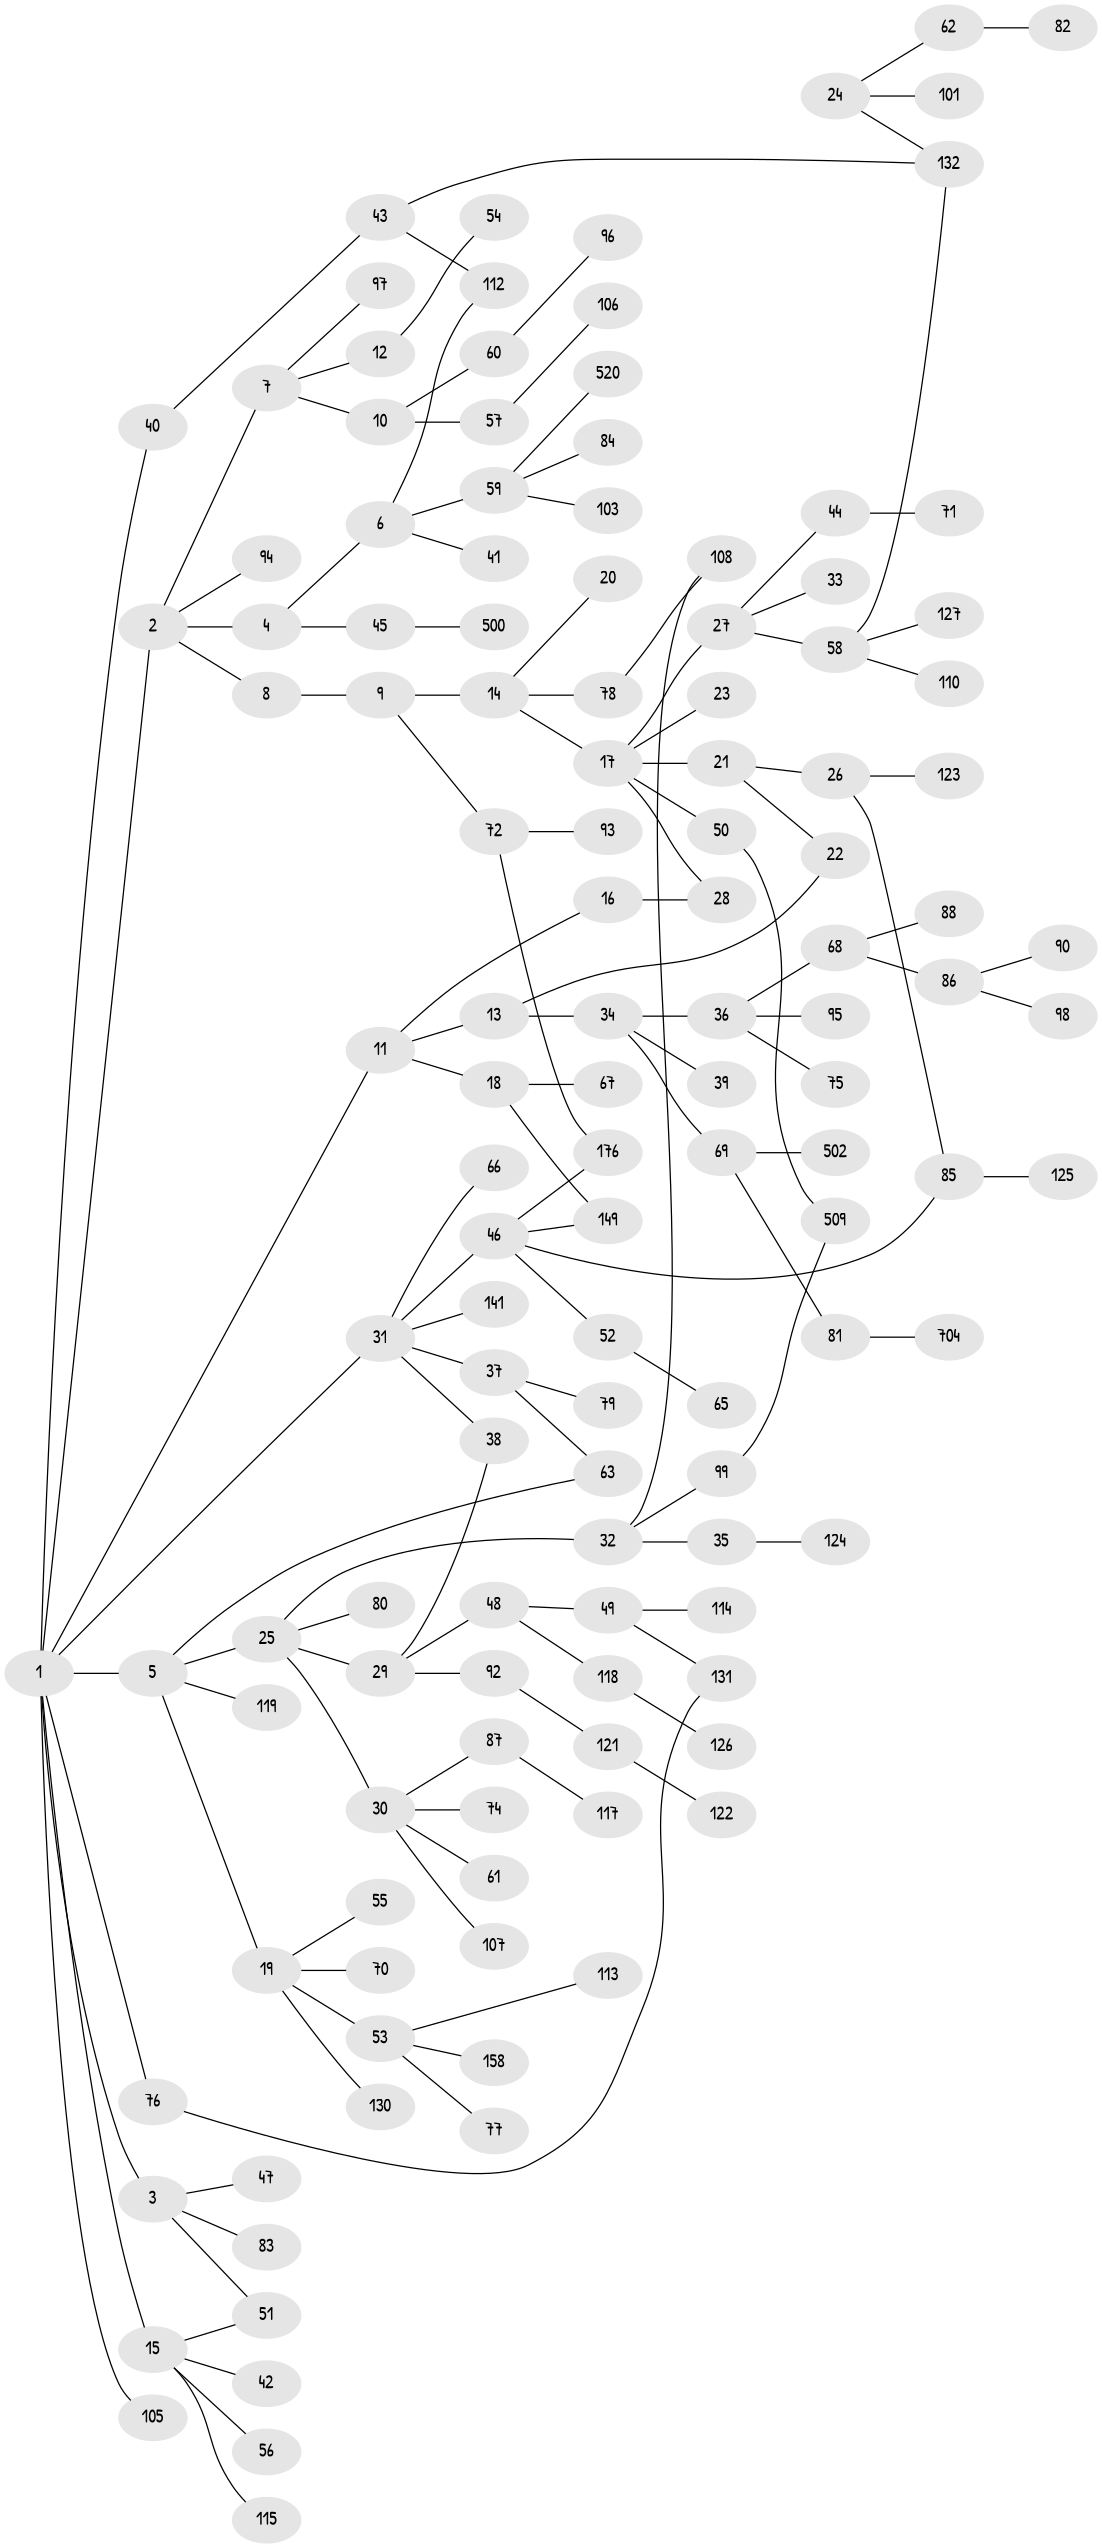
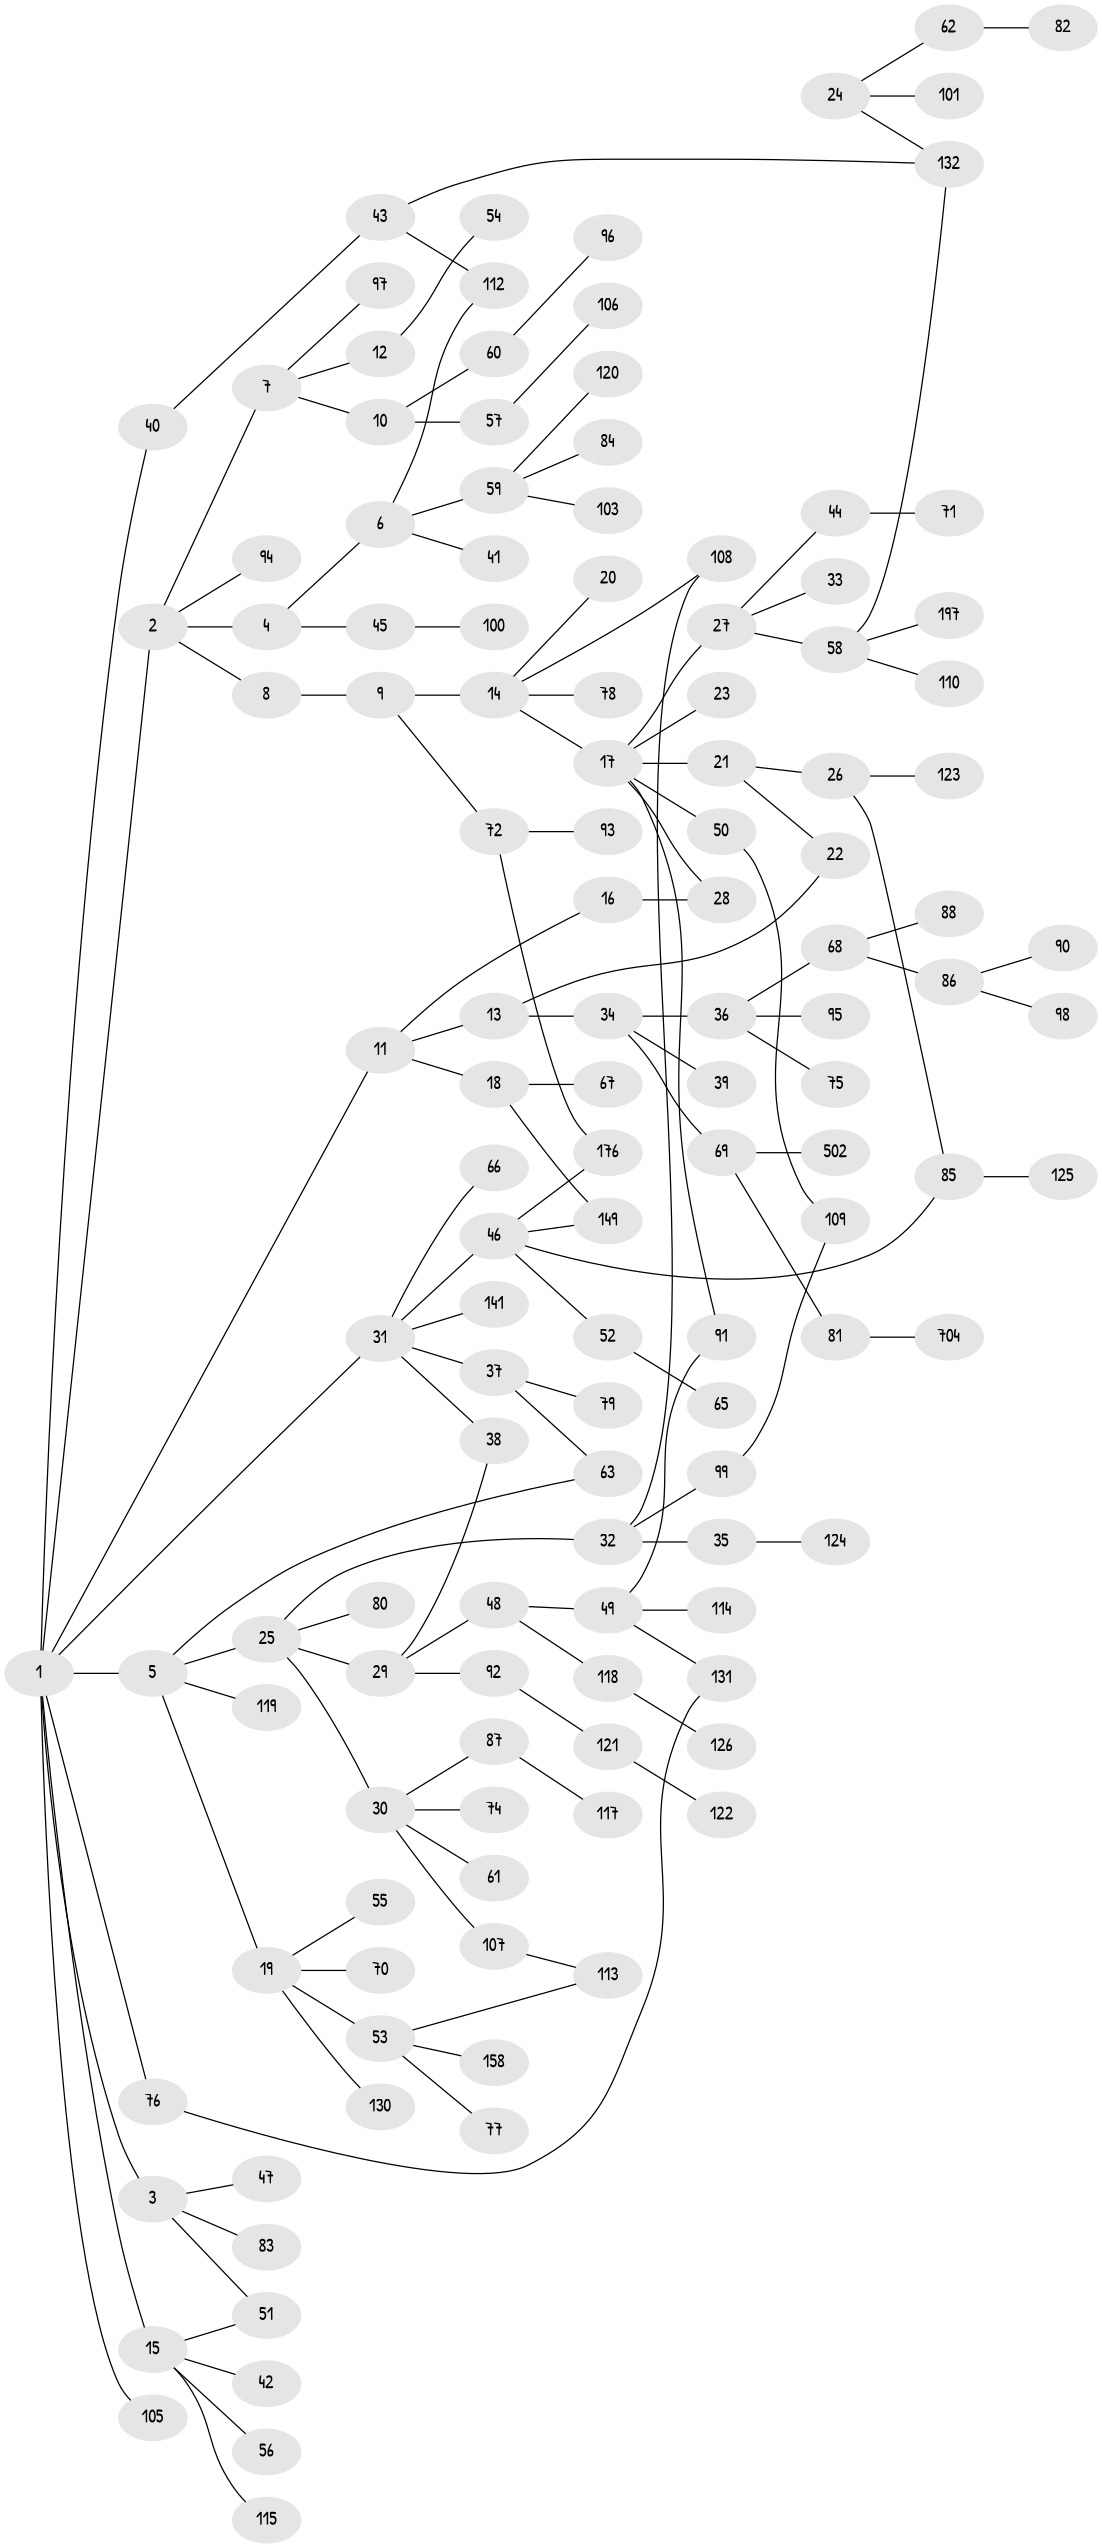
  graph {
    fontname="Patrick Hand"
    rankdir=LR
    node [color=gray90 fontname="Patrick Hand" style=filled]
    edge [fontname="Patrick Hand"]
    1
    2
    3
    5
    11
    15
    31
    40
    76
    105
    4
    7
    8
    94
    47
    51
    83
    19
    25
    63
    119
    13
    16
    18
    42
    56
    115
    38
    37
    46
    66
    n32 [label=141]
    43
    131
    6
    45
    10
    12
    97
    9
    41
    59
    112
-   100 [label=500]
+   100
    53
    55
    70
    130
    29
    30
    32
    80
    84
    103
-   120 [label=520]
+   120
    57
    60
    54
    14
    72
    17
    20
    78
    108
    24
    62
    101
    132
    n69 [label=176]
    93
    106
    96
    22
    34
    28
    67
    n77 [label=149]
    36
    39
    69
    21
    23
    27
    50
+   91
    26
    33
    44
    58
-   109 [label=509]
+   109
    77
    113
    n93 [label=158]
    85
    123
    82
    48
    92
    61
    74
    87
    107
    35
    99
    125
    71
    110
-   127
+   127 [label=197]
    49
    118
    121
    117
    79
    52
    124
    68
    75
    95
    81
    n120 [label=502]
    86
    88
    65
    114
    126
    90
    98
    n128 [label=704]
    122
    1 -- 2
    1 -- 3
    1 -- 5
    1 -- 11
    1 -- 15
    1 -- 31
    1 -- 40
    1 -- 76
    1 -- 105
    2 -- 4
    2 -- 7
    2 -- 8
    2 -- 94
    3 -- 47
    3 -- 51
    3 -- 83
    5 -- 19
    5 -- 25
    5 -- 63
    5 -- 119
    11 -- 13
    11 -- 16
    11 -- 18
    15 -- 51
    15 -- 42
    15 -- 56
    15 -- 115
    31 -- 38
    31 -- 37
    31 -- 46
    31 -- 66
    31 -- n32
    40 -- 43
    76 -- 131
    4 -- 6
    4 -- 45
    7 -- 10
    7 -- 12
    7 -- 97
    8 -- 9
    19 -- 53
    19 -- 55
    19 -- 70
    19 -- 130
    25 -- 29
    25 -- 30
    25 -- 32
    25 -- 80
    13 -- 22
    13 -- 34
    16 -- 28
    18 -- 67
    18 -- n77
    37 -- 63
    37 -- 79
    46 -- n69
    46 -- n77
    46 -- 85
    46 -- 52
    43 -- 112
    43 -- 132
    6 -- 41
    6 -- 59
    6 -- 112
    45 -- 100
    10 -- 57
    10 -- 60
    12 -- 54
    9 -- 14
    9 -- 72
    59 -- 84
    59 -- 103
    59 -- 120
    53 -- 77
    53 -- 113
    53 -- n93
    29 -- 38
    29 -- 48
    29 -- 92
    30 -- 61
    30 -- 74
    30 -- 87
    30 -- 107
    32 -- 108
    32 -- 35
    32 -- 99
    57 -- 106
    60 -- 96
    14 -- 17
    14 -- 20
    14 -- 78
-   78 -- 108
+   14 -- 108
    72 -- n69
    72 -- 93
    17 -- 28
    17 -- 21
    17 -- 23
    17 -- 27
    17 -- 50
+   17 -- 91
    24 -- 62
    24 -- 101
    24 -- 132
    62 -- 82
    34 -- 36
    34 -- 39
    34 -- 69
    36 -- 68
    36 -- 75
    36 -- 95
    69 -- 81
    69 -- n120
    21 -- 22
    21 -- 26
    27 -- 33
    27 -- 44
    27 -- 58
    50 -- 109
    26 -- 85
    26 -- 123
    44 -- 71
    58 -- 132
    58 -- 110
    58 -- 127
    85 -- 125
    48 -- 49
    48 -- 118
    92 -- 121
    87 -- 117
+   107 -- 113
    35 -- 124
    99 -- 109
    49 -- 131
+   49 -- 91
    49 -- 114
    118 -- 126
    121 -- 122
    52 -- 65
    68 -- 86
    68 -- 88
    81 -- n128
    86 -- 90
    86 -- 98
  }
